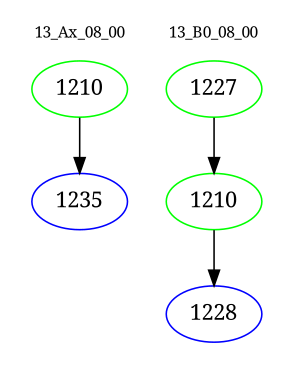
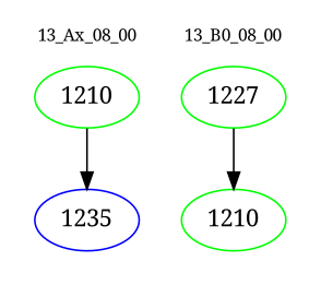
  digraph {
    fontname="Noto Serif"
    node [color=green fontname="Noto Serif"]
    edge [color=black fontname="Noto Serif"]
    n1 [label=1210]
    n2 [color=blue label=1235]
    n3 [label=1227]
    n4 [label=1210]
-   n5 [color=blue label=1228]
    subgraph cluster_1 {
      color=white
      fontsize=10
      label="13_Ax_08_00"
      n1
      n2
    }
    subgraph cluster_2 {
      color=white
      fontsize=10
      label="13_B0_08_00"
      n3
      n4
-     n5
    }
    n1 -> n2
    n3 -> n4
-   n4 -> n5
  }
